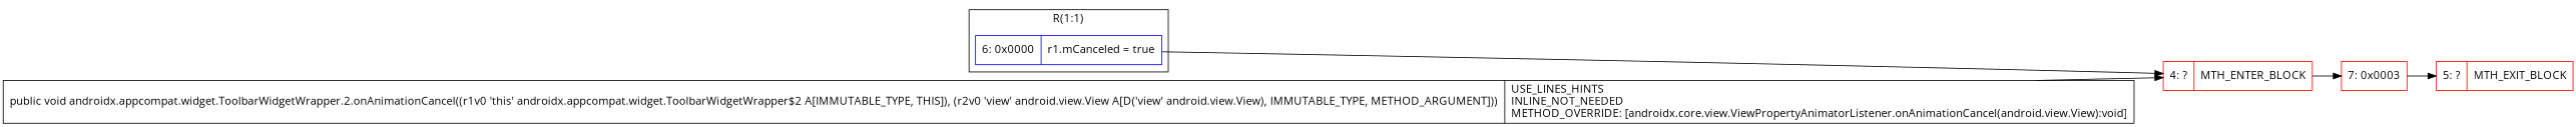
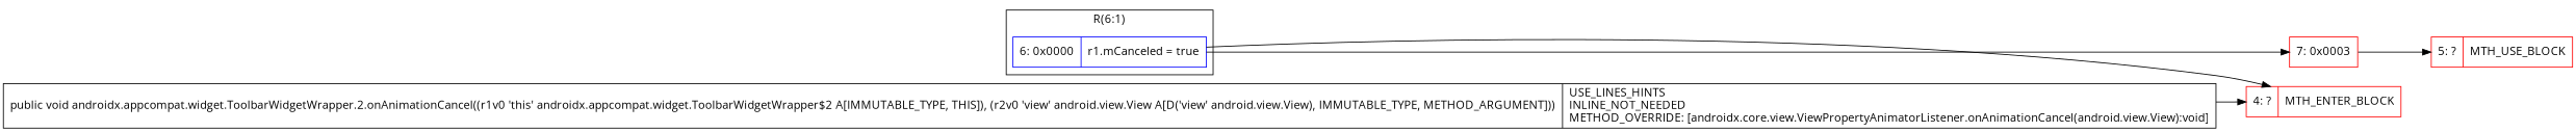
  digraph {
    fontname="Open Sans"
    rankdir=LR
    node [color=red fontname="Open Sans" shape=record]
    edge [fontname="Open Sans"]
    n1 [color=blue label="{6\:\ 0x0000|r1.mCanceled = true\l}"]
    n2 [label="{7\:\ 0x0003}"]
    n3 [label="{4\:\ ?|MTH_ENTER_BLOCK\l}"]
-   n4 [label="{5\:\ ?|MTH_EXIT_BLOCK\l}"]
+   n4 [label="{5\:\ ?|MTH_USE_BLOCK\l}"]
    n5 [label="{public void androidx.appcompat.widget.ToolbarWidgetWrapper.2.onAnimationCancel((r1v0 'this' androidx.appcompat.widget.ToolbarWidgetWrapper$2 A[IMMUTABLE_TYPE, THIS]), (r2v0 'view' android.view.View A[D('view' android.view.View), IMMUTABLE_TYPE, METHOD_ARGUMENT]))  | USE_LINES_HINTS\lINLINE_NOT_NEEDED\lMETHOD_OVERRIDE: [androidx.core.view.ViewPropertyAnimatorListener.onAnimationCancel(android.view.View):void]\l}" color=""]
    subgraph cluster_1 {
-     label="R(1:1)"
+     label="R(6:1)"
      n1
    }
-   n3 -> n2
+   n1 -> n2
    n1 -> n3
    n2 -> n4
    n5 -> n3
  }
